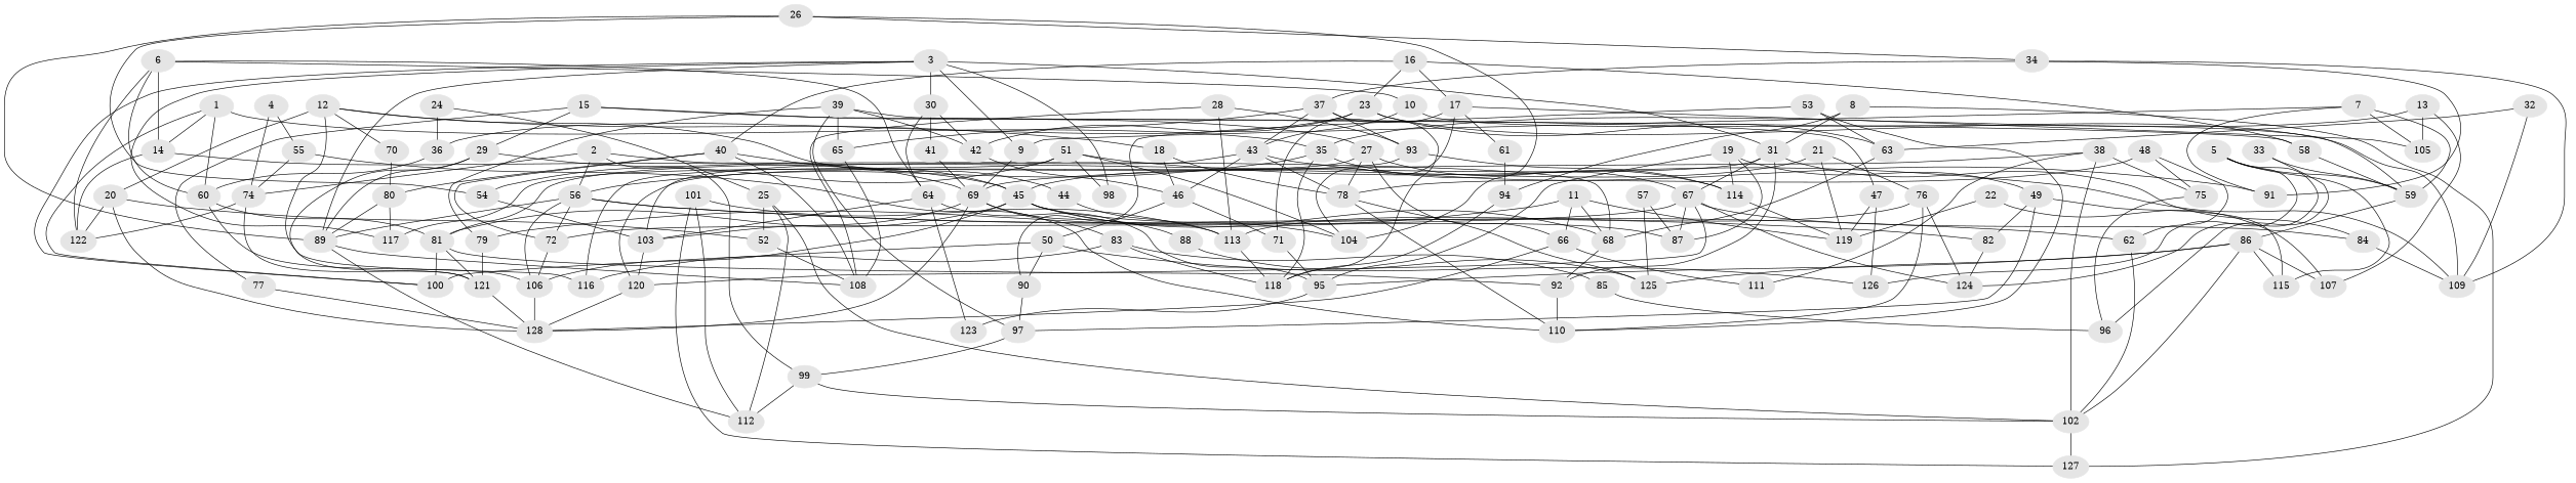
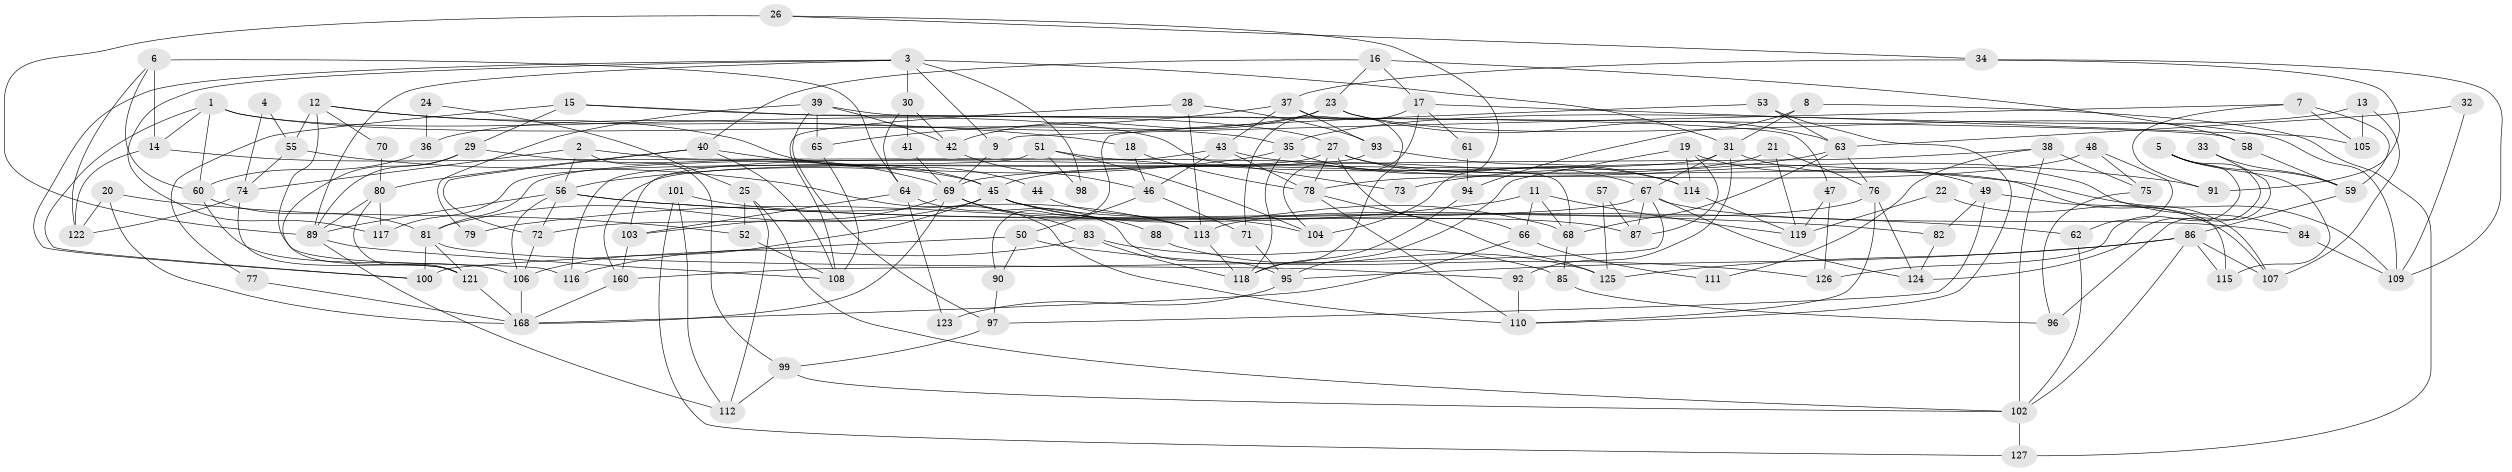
  graph {
    node [color=gray90 style=filled]
    1
    14
    35
    60
+   73
    100
    122
    45
    56
    114
    118
    81
    106
    2
    68
    74
    99
    89
    72
    62
    82
    85
    121
    102
    112
    3
    9
    30
    31
    98
    117
    69
    64
    42
    41
    67
    84
    92
    108
    4
    55
    110
    5
    59
    115
    124
    126
    86
    6
-   10
    43
    95
    103
    123
    7
    91
    105
    8
    94
    127
-   128
+   128 [label=168]
    83
    88
    46
    78
    11
    66
    79
    119
    111
    12
    18
    20
    44
    70
    116
    52
    113
    80
    13
    107
    104
    87
    15
    27
    29
    58
    77
    16
    17
    23
    40
    61
    71
    36
    63
    109
    50
    125
    19
    49
    97
    21
    76
    22
    24
    25
    26
    34
-   54
    37
-   120
+   120 [label=160]
    28
    93
    32
    33
    96
    65
    38
    75
    39
    47
    90
    48
    51
    53
    57
    101
    1 -- 14
    1 -- 35
    1 -- 60
+   1 -- 73
    1 -- 100
    14 -- 122
    14 -- 45
    35 -- 56
    35 -- 114
    35 -- 118
    60 -- 81
    60 -- 106
    45 -- 81
    45 -- 106
    45 -- 68
    45 -- 104
    45 -- 87
    56 -- 106
    56 -- 89
    56 -- 72
    56 -- 62
    56 -- 82
    114 -- 119
    81 -- 100
    81 -- 121
    81 -- 92
    106 -- 128
    2 -- 56
    2 -- 68
    2 -- 74
    2 -- 99
-   68 -- 92
+   68 -- 85
    74 -- 122
    74 -- 121
    99 -- 102
    99 -- 112
    89 -- 112
    89 -- 108
    72 -- 106
    62 -- 102
    82 -- 124
    85 -- 96
    121 -- 128
    102 -- 127
    3 -- 100
    3 -- 89
    3 -- 9
    3 -- 30
    3 -- 31
    3 -- 98
    3 -- 117
    9 -- 69
    30 -- 64
    30 -- 42
    30 -- 41
    31 -- 81
    31 -- 67
    31 -- 84
    31 -- 92
    69 -- 103
    69 -- 128
    69 -- 83
    69 -- 88
    64 -- 95
    64 -- 103
    64 -- 123
    42 -- 46
    41 -- 69
    67 -- 72
    67 -- 84
    67 -- 124
    67 -- 87
    67 -- 120
    84 -- 109
    92 -- 110
    4 -- 74
    4 -- 55
    55 -- 74
    55 -- 110
    5 -- 59
    5 -- 115
    5 -- 124
    5 -- 126
    59 -- 86
    86 -- 102
    86 -- 115
    86 -- 95
    86 -- 107
    86 -- 125
    6 -- 14
    6 -- 60
    6 -- 122
    6 -- 64
-   6 -- 10
-   10 -- 59
-   10 -- 43
    43 -- 103
    43 -- 91
    43 -- 46
    43 -- 78
    95 -- 123
    103 -- 120
    7 -- 9
    7 -- 59
    7 -- 91
    7 -- 105
    8 -- 31
    8 -- 94
    8 -- 127
    94 -- 118
    83 -- 118
    83 -- 85
    83 -- 116
    88 -- 125
    46 -- 71
    46 -- 50
    78 -- 110
    78 -- 125
    11 -- 68
    11 -- 66
    11 -- 79
    11 -- 119
    66 -- 128
    66 -- 111
-   79 -- 121
+   80 -- 121
    12 -- 18
-   12 -- 20
+   12 -- 55
    12 -- 44
    12 -- 70
    12 -- 116
    18 -- 46
    18 -- 78
    20 -- 122
    20 -- 128
    20 -- 52
    44 -- 113
    70 -- 80
    52 -- 108
    113 -- 118
    80 -- 89
    80 -- 117
    13 -- 35
    13 -- 105
    13 -- 107
    15 -- 27
    15 -- 29
    15 -- 58
    15 -- 77
    27 -- 117
    27 -- 67
    27 -- 78
    27 -- 66
+   27 -- 107
    29 -- 89
    29 -- 121
    29 -- 69
    58 -- 59
    77 -- 128
    16 -- 58
    16 -- 17
    16 -- 23
    16 -- 40
    17 -- 105
    17 -- 104
    17 -- 61
    17 -- 71
    23 -- 42
    23 -- 36
    23 -- 63
    23 -- 109
    40 -- 45
    40 -- 72
    40 -- 108
    40 -- 80
    61 -- 94
    71 -- 95
    36 -- 60
+   63 -- 73
    63 -- 68
+   63 -- 76
    50 -- 100
    50 -- 126
    50 -- 90
    19 -- 114
    19 -- 95
    19 -- 87
    19 -- 49
    49 -- 82
    49 -- 115
    49 -- 97
    97 -- 99
    21 -- 45
    21 -- 119
    21 -- 76
    76 -- 110
    76 -- 124
    76 -- 113
    22 -- 119
    22 -- 107
    24 -- 36
    24 -- 25
    25 -- 102
    25 -- 112
    25 -- 52
    26 -- 89
    26 -- 104
    26 -- 34
-   26 -- 54
    34 -- 91
    34 -- 109
    34 -- 37
-   54 -- 103
    37 -- 118
    37 -- 43
    37 -- 93
    37 -- 65
    120 -- 128
    28 -- 108
    28 -- 113
    28 -- 93
    93 -- 114
    93 -- 120
    32 -- 63
    32 -- 109
    33 -- 59
    33 -- 96
    65 -- 108
    38 -- 102
    38 -- 69
    38 -- 111
    38 -- 75
    75 -- 96
    39 -- 42
    39 -- 79
    39 -- 97
    39 -- 65
    39 -- 47
    47 -- 126
    47 -- 119
    90 -- 97
    48 -- 62
    48 -- 78
    48 -- 75
    51 -- 98
    51 -- 116
    51 -- 104
    51 -- 109
-   51 -- 54
    53 -- 110
    53 -- 63
    53 -- 90
    57 -- 87
    57 -- 125
    101 -- 112
    101 -- 127
    101 -- 113
  }
